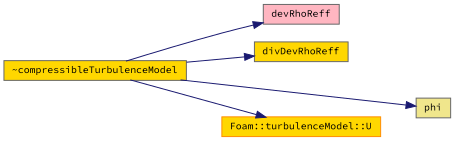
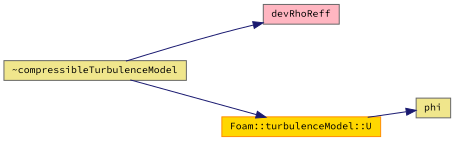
  digraph {
    fontname="Source Code Pro"
    rankdir=LR
    node [color=gray40 fillcolor=khaki fontname="Source Code Pro" fontsize=10 shape=record style=filled]
    edge [color=midnightblue fontname="Source Code Pro" fontsize=10 labelfontname=FreeSans labelfontsize=10 style=solid]
-   n1 [fillcolor=gold fontcolor=black height=0.2 label="~compressibleTurbulenceModel" width=0.4]
+   n1 [fontcolor=black height=0.2 label="~compressibleTurbulenceModel" width=0.4]
    n2 [fillcolor=lightpink height=0.2 label=devRhoReff width=0.4]
-   n3 [fillcolor=gold height=0.2 label=divDevRhoReff width=0.4]
    n4 [height=0.2 label=phi width=0.4]
    n5 [color=darkorange fillcolor=gold height=0.2 label="Foam::turbulenceModel::U" width=0.4]
    n1 -> n2
-   n1 -> n3
-   n1 -> n4
+   n5 -> n4
    n1 -> n5
  }
